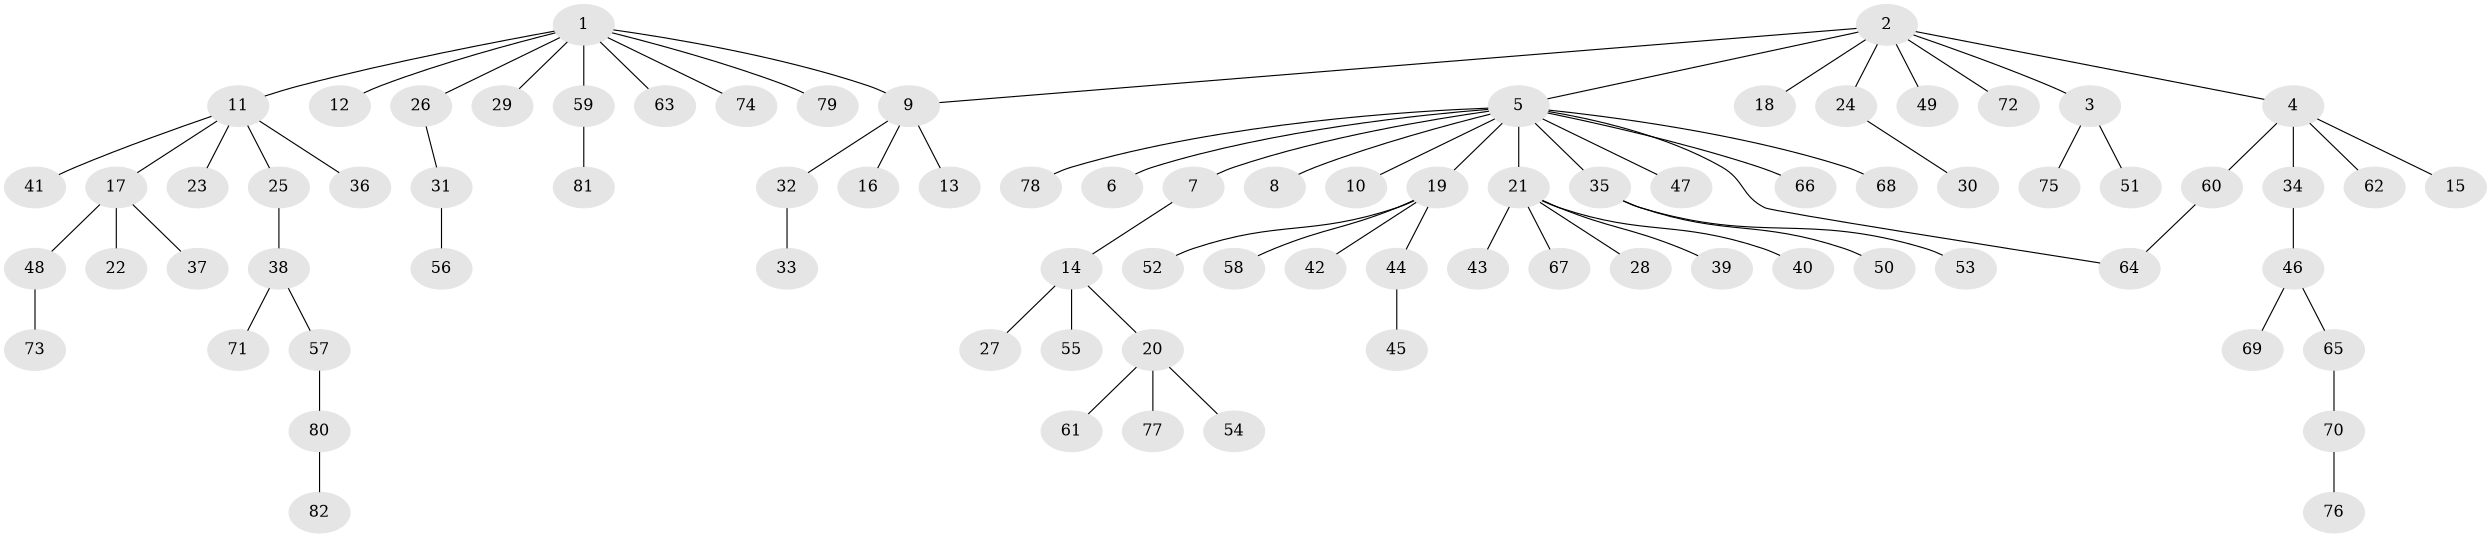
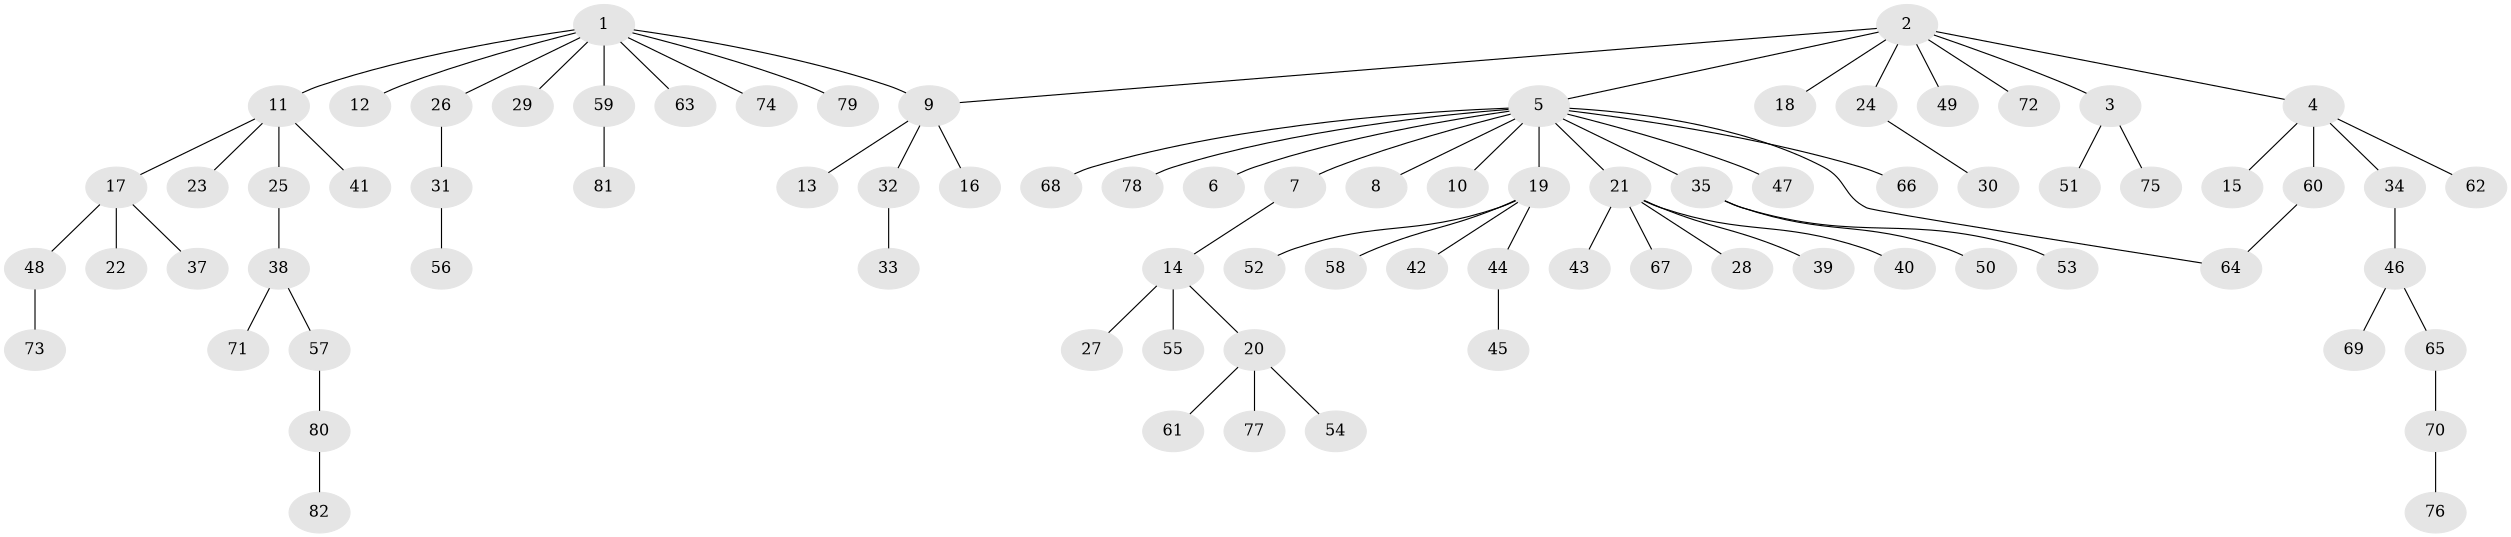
  graph {
    node [color=gray90 style=filled]
    1
    11
    12
    26
    29
    59
    63
    74
    79
    9
    2
    3
    4
    5
    18
    24
    49
    72
    17
    23
    25
-   36
    41
    31
    81
    51
    75
    15
    34
    60
    62
    6
    7
    8
    10
    19
    21
    35
    47
    64
    66
    68
    78
    16
    13
    32
    30
    46
    14
    42
    44
    52
    58
    28
    39
    40
    43
    67
    50
    53
    20
    27
    55
    33
    22
    37
    48
    38
    54
    61
    77
    73
    45
    57
    71
    56
    65
    69
    80
    70
    82
    76
    1 -- 11
    1 -- 12
    1 -- 26
    1 -- 29
    1 -- 59
    1 -- 63
    1 -- 74
    1 -- 79
    1 -- 9
    11 -- 17
    11 -- 23
    11 -- 25
-   11 -- 36
    11 -- 41
    26 -- 31
    59 -- 81
    9 -- 16
    9 -- 13
    9 -- 32
    2 -- 9
    2 -- 3
    2 -- 4
    2 -- 5
    2 -- 18
    2 -- 24
    2 -- 49
    2 -- 72
    3 -- 51
    3 -- 75
    4 -- 15
    4 -- 34
    4 -- 60
    4 -- 62
    5 -- 6
    5 -- 7
    5 -- 8
    5 -- 10
    5 -- 19
    5 -- 21
    5 -- 35
    5 -- 47
    5 -- 64
    5 -- 66
    5 -- 68
    5 -- 78
    24 -- 30
    17 -- 22
    17 -- 37
    17 -- 48
    25 -- 38
    31 -- 56
    34 -- 46
    60 -- 64
    7 -- 14
    19 -- 42
    19 -- 44
    19 -- 52
    19 -- 58
    21 -- 28
    21 -- 39
    21 -- 40
    21 -- 43
    21 -- 67
    35 -- 50
    35 -- 53
    32 -- 33
    46 -- 65
    46 -- 69
    14 -- 20
    14 -- 27
    14 -- 55
    44 -- 45
    20 -- 54
    20 -- 61
    20 -- 77
    48 -- 73
    38 -- 57
    38 -- 71
    57 -- 80
    65 -- 70
    80 -- 82
    70 -- 76
  }
